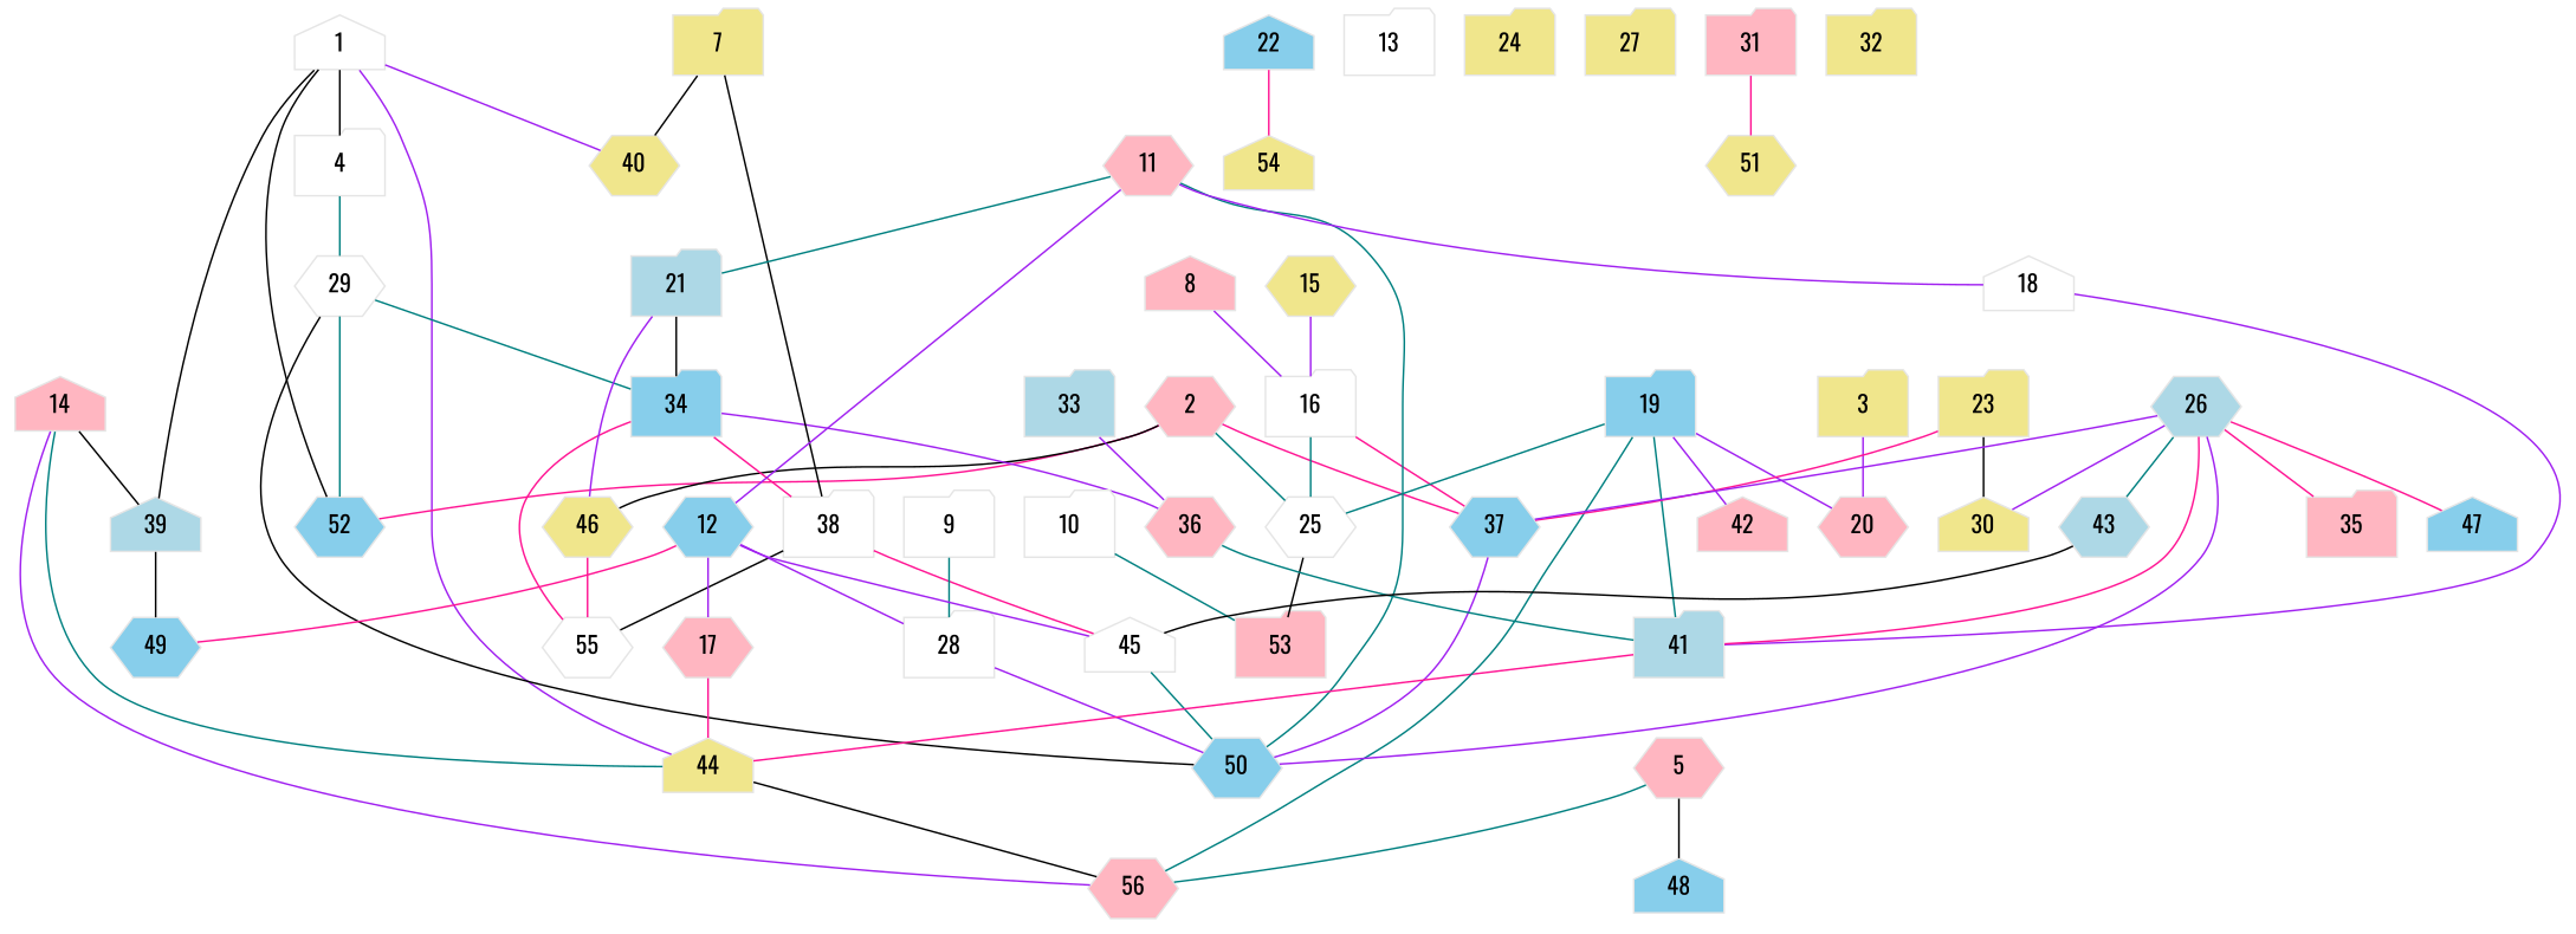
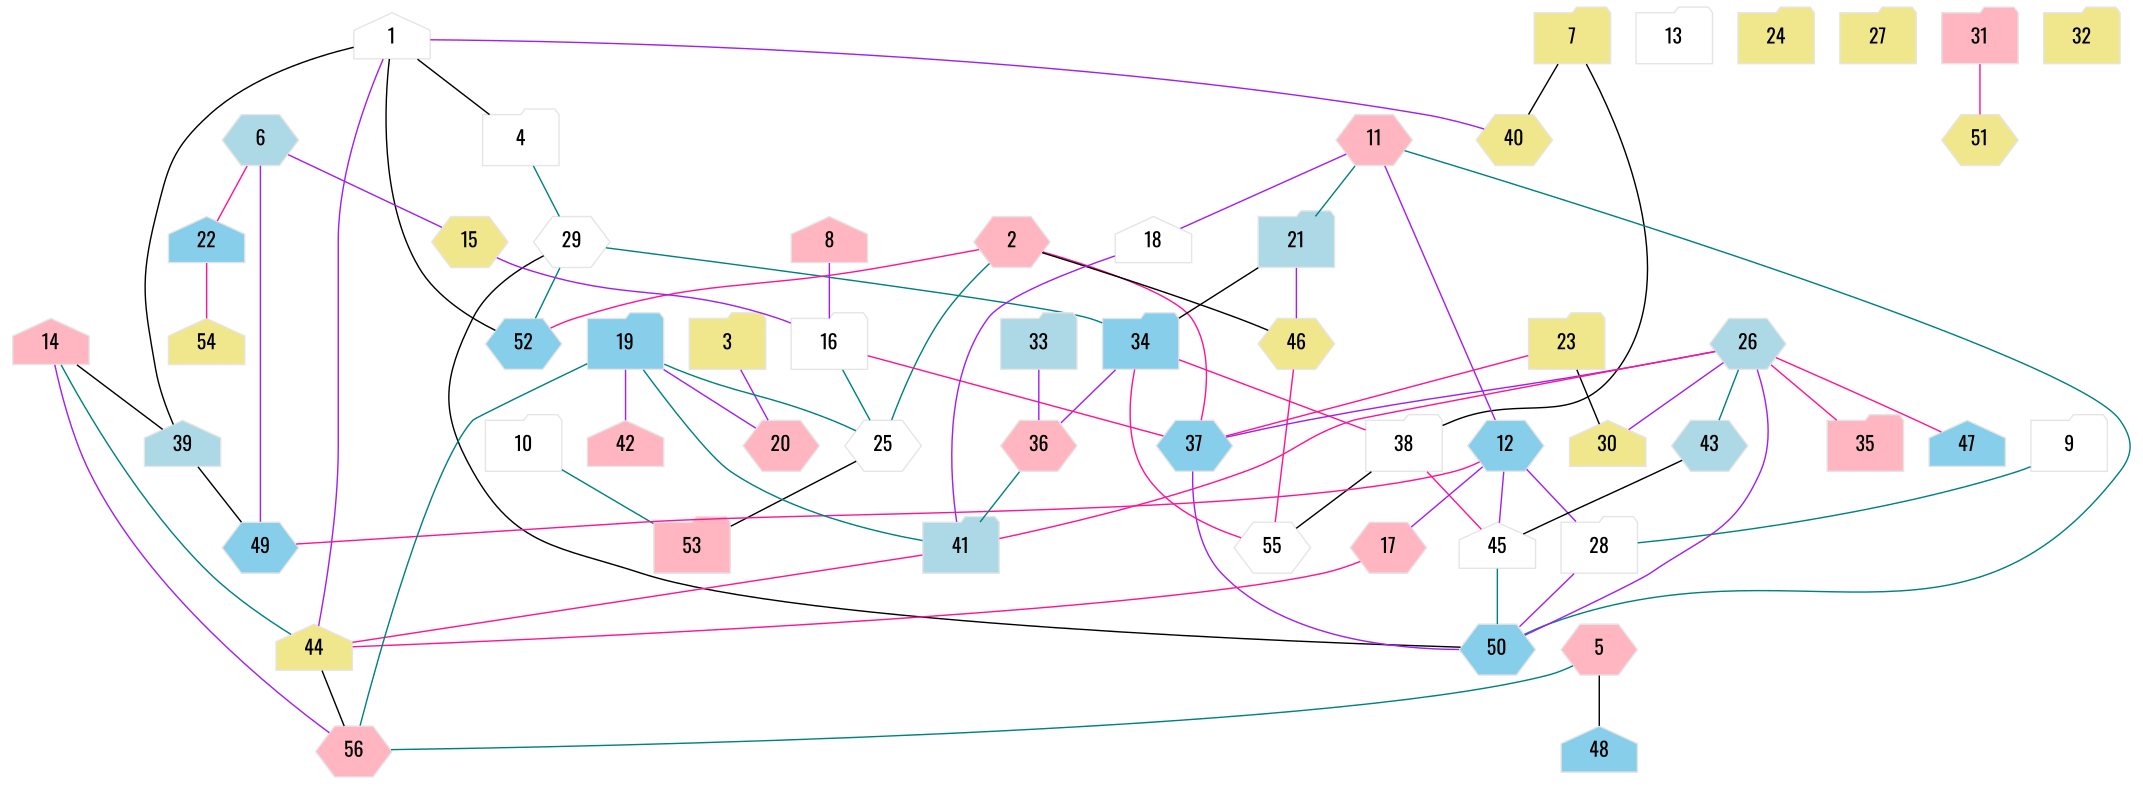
  graph {
    fontname=Oswald
    node [color=gray90 fillcolor=white fontname=Oswald shape=hexagon style=filled]
    edge [color=purple fontname=Oswald]
    1 [shape=house]
    4 [shape=folder]
    39 [fillcolor=lightblue shape=house]
    40 [fillcolor=khaki]
    44 [fillcolor=khaki shape=house]
    52 [fillcolor=skyblue]
    29
    49 [fillcolor=skyblue]
    56 [fillcolor=lightpink]
    2 [fillcolor=lightpink]
    25
    37 [fillcolor=skyblue]
    46 [fillcolor=khaki]
    53 [fillcolor=lightpink shape=folder]
    50 [fillcolor=skyblue]
    55
    3 [fillcolor=khaki shape=folder]
    20 [fillcolor=lightpink]
    34 [fillcolor=skyblue shape=folder]
    48 [fillcolor=skyblue shape=house]
    5 [fillcolor=lightpink]
+   6 [fillcolor=lightblue]
    15 [fillcolor=khaki]
    22 [fillcolor=skyblue shape=house]
    16 [shape=folder]
    54 [fillcolor=khaki shape=house]
    7 [fillcolor=khaki shape=folder]
    38 [shape=folder]
    45 [shape=house]
    8 [fillcolor=lightpink shape=house]
    9 [shape=folder]
    28 [shape=folder]
    10 [shape=folder]
    12 [fillcolor=skyblue]
    11 [fillcolor=lightpink]
    18 [shape=house]
    21 [fillcolor=lightblue shape=folder]
    17 [fillcolor=lightpink]
    41 [fillcolor=lightblue shape=folder]
    13 [shape=folder]
    14 [fillcolor=lightpink shape=house]
    19 [fillcolor=skyblue shape=folder]
    42 [fillcolor=lightpink shape=house]
    30 [fillcolor=khaki shape=house]
    36 [fillcolor=lightpink]
    23 [fillcolor=khaki shape=folder]
    24 [fillcolor=khaki shape=folder]
    26 [fillcolor=lightblue]
    35 [fillcolor=lightpink shape=folder]
    43 [fillcolor=lightblue]
    47 [fillcolor=skyblue shape=house]
    27 [fillcolor=khaki shape=folder]
    31 [fillcolor=lightpink shape=folder]
    51 [fillcolor=khaki]
    32 [fillcolor=khaki shape=folder]
    33 [fillcolor=lightblue shape=folder]
    1 -- 4 [color=black]
    1 -- 39 [color=black]
    1 -- 40
    1 -- 44
    1 -- 52 [color=black]
    4 -- 29 [color=teal]
    39 -- 49 [color=black]
    44 -- 56 [color=black]
    29 -- 52 [color=teal]
    29 -- 50 [color=black]
    29 -- 34 [color=teal]
    2 -- 52 [color=deeppink]
    2 -- 25 [color=teal]
    2 -- 37 [color=deeppink]
    2 -- 46 [color=black]
    25 -- 53 [color=black]
    37 -- 50
    46 -- 55 [color=deeppink]
    3 -- 20
    34 -- 55 [color=deeppink]
    34 -- 38 [color=deeppink]
    34 -- 36
    5 -- 56 [color=teal]
    5 -- 48 [color=black]
+   6 -- 49
+   6 -- 15
+   6 -- 22 [color=deeppink]
    15 -- 16
    22 -- 54 [color=deeppink]
    16 -- 25 [color=teal]
    16 -- 37 [color=deeppink]
    7 -- 40 [color=black]
    7 -- 38 [color=black]
    38 -- 55 [color=black]
    38 -- 45 [color=deeppink]
    45 -- 50 [color=teal]
    8 -- 16
    9 -- 28 [color=teal]
    28 -- 50
    10 -- 53 [color=teal]
    12 -- 49 [color=deeppink]
    12 -- 45
    12 -- 28
    12 -- 17
    11 -- 50 [color=teal]
    11 -- 12
    11 -- 18
    11 -- 21 [color=teal]
    18 -- 41
    21 -- 46
    21 -- 34 [color=black]
    17 -- 44 [color=deeppink]
    41 -- 44 [color=deeppink]
    14 -- 39 [color=black]
    14 -- 44 [color=teal]
    14 -- 56
    19 -- 56 [color=teal]
    19 -- 25 [color=teal]
    19 -- 20
    19 -- 41 [color=teal]
    19 -- 42
    36 -- 41 [color=teal]
    23 -- 37 [color=deeppink]
    23 -- 30 [color=black]
    26 -- 37
    26 -- 50
    26 -- 41 [color=deeppink]
    26 -- 30
    26 -- 35 [color=deeppink]
    26 -- 43 [color=teal]
    26 -- 47 [color=deeppink]
    43 -- 45 [color=black]
    31 -- 51 [color=deeppink]
    33 -- 36
  }
